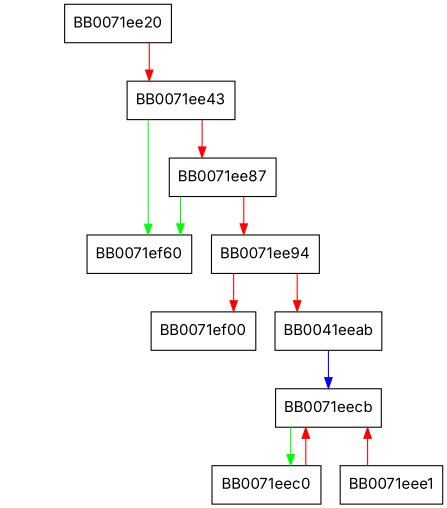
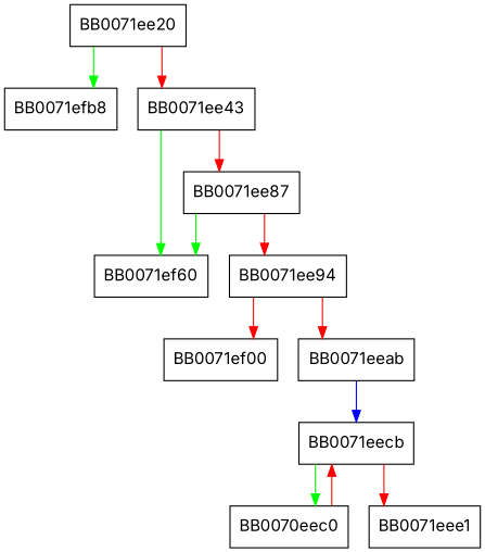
  digraph {
    fontname=Inter
    splines=ortho
    node [fontname=Inter shape=box]
    edge [color=red fontname=Inter]
    BB0071ee20
+   BB0071efb8
    BB0071ee43
    BB0071ef60
    BB0071ee87
    BB0071ee94
    BB0071ef00
-   BB0071eeab [label=BB0041eeab]
+   BB0071eeab
    BB0071eecb
-   BB0071eec0
+   BB0071eec0 [label=BB0070eec0]
    BB0071eee1
+   BB0071ee20 -> BB0071efb8 [color=green]
    BB0071ee20 -> BB0071ee43
    BB0071ee43 -> BB0071ef60 [color=green]
    BB0071ee43 -> BB0071ee87
    BB0071ee87 -> BB0071ef60 [color=green]
    BB0071ee87 -> BB0071ee94
    BB0071ee94 -> BB0071ef00
    BB0071ee94 -> BB0071eeab
    BB0071eeab -> BB0071eecb [color=blue]
    BB0071eecb -> BB0071eec0 [color=green]
-   BB0071eee1 -> BB0071eecb
+   BB0071eecb -> BB0071eee1
    BB0071eec0 -> BB0071eecb
  }
